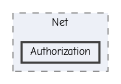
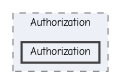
  digraph {
    compound=true
    fontname="Comic Neue"
    n1 [color=grey25 fillcolor="#edf0f7" fontname="Comic Neue" fontsize=10 height=0.2 label=Authorization shape=box style="filled,bold" width=0.4]
    subgraph cluster_1 {
      bgcolor="#edf0f7"
      fontsize=10
-     label=Net
+     label=Authorization
      pencolor=grey50
      style="filled,dashed"
      n1
    }
  }
